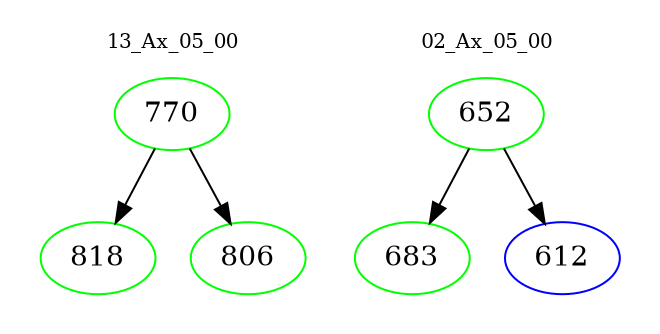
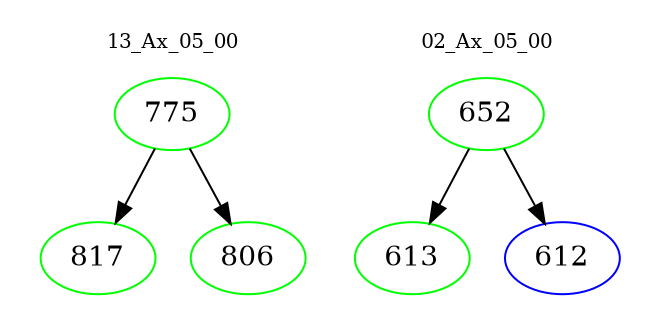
  digraph {
    node [color=green]
    edge [color=black]
-   n1 [label=770]
-   n2 [label=818]
+   n1 [label=775]
+   n2 [label=817]
    n3 [label=806]
    n4 [label=652]
-   n5 [label=683]
+   n5 [label=613]
    n6 [color=blue label=612]
    subgraph cluster_1 {
      color=white
      fontsize=10
      label="13_Ax_05_00"
      n1
      n2
      n3
    }
    subgraph cluster_2 {
      color=white
      fontsize=10
      label="02_Ax_05_00"
      n4
      n5
      n6
    }
    n1 -> n2
    n1 -> n3
    n4 -> n5
    n4 -> n6
  }
